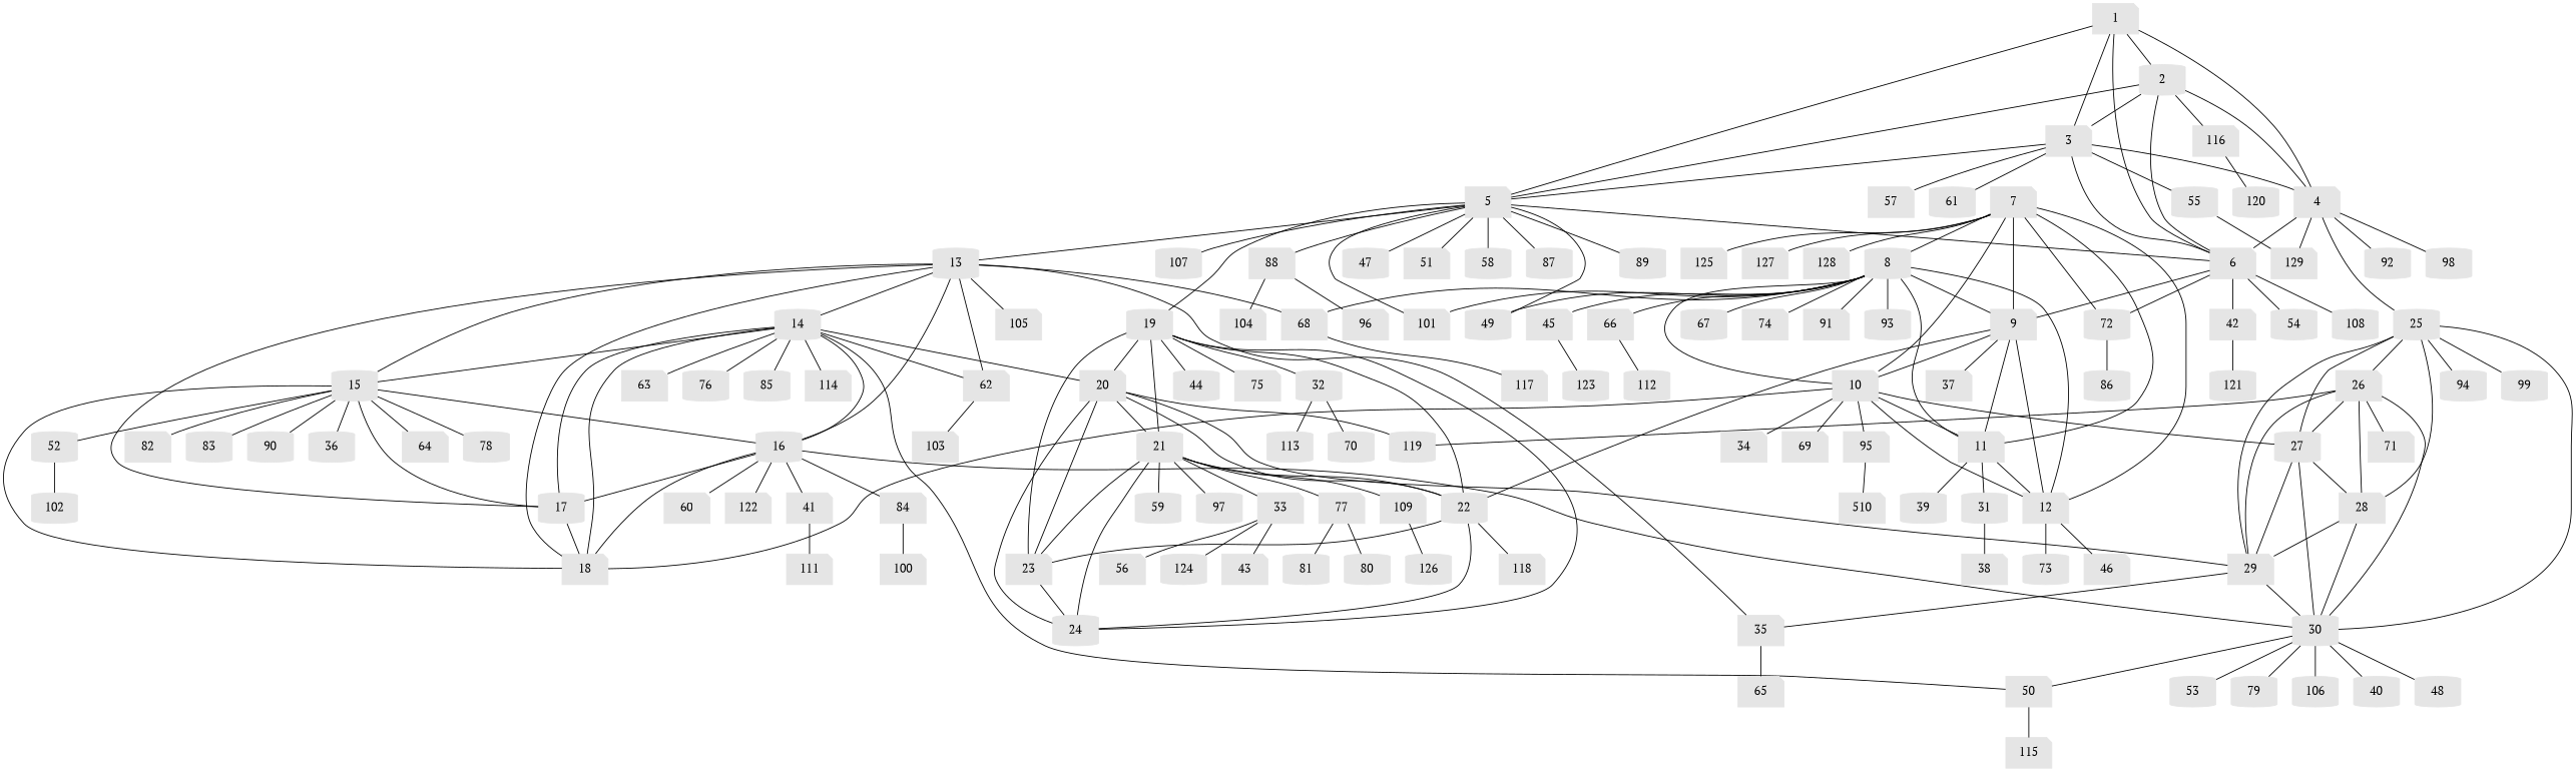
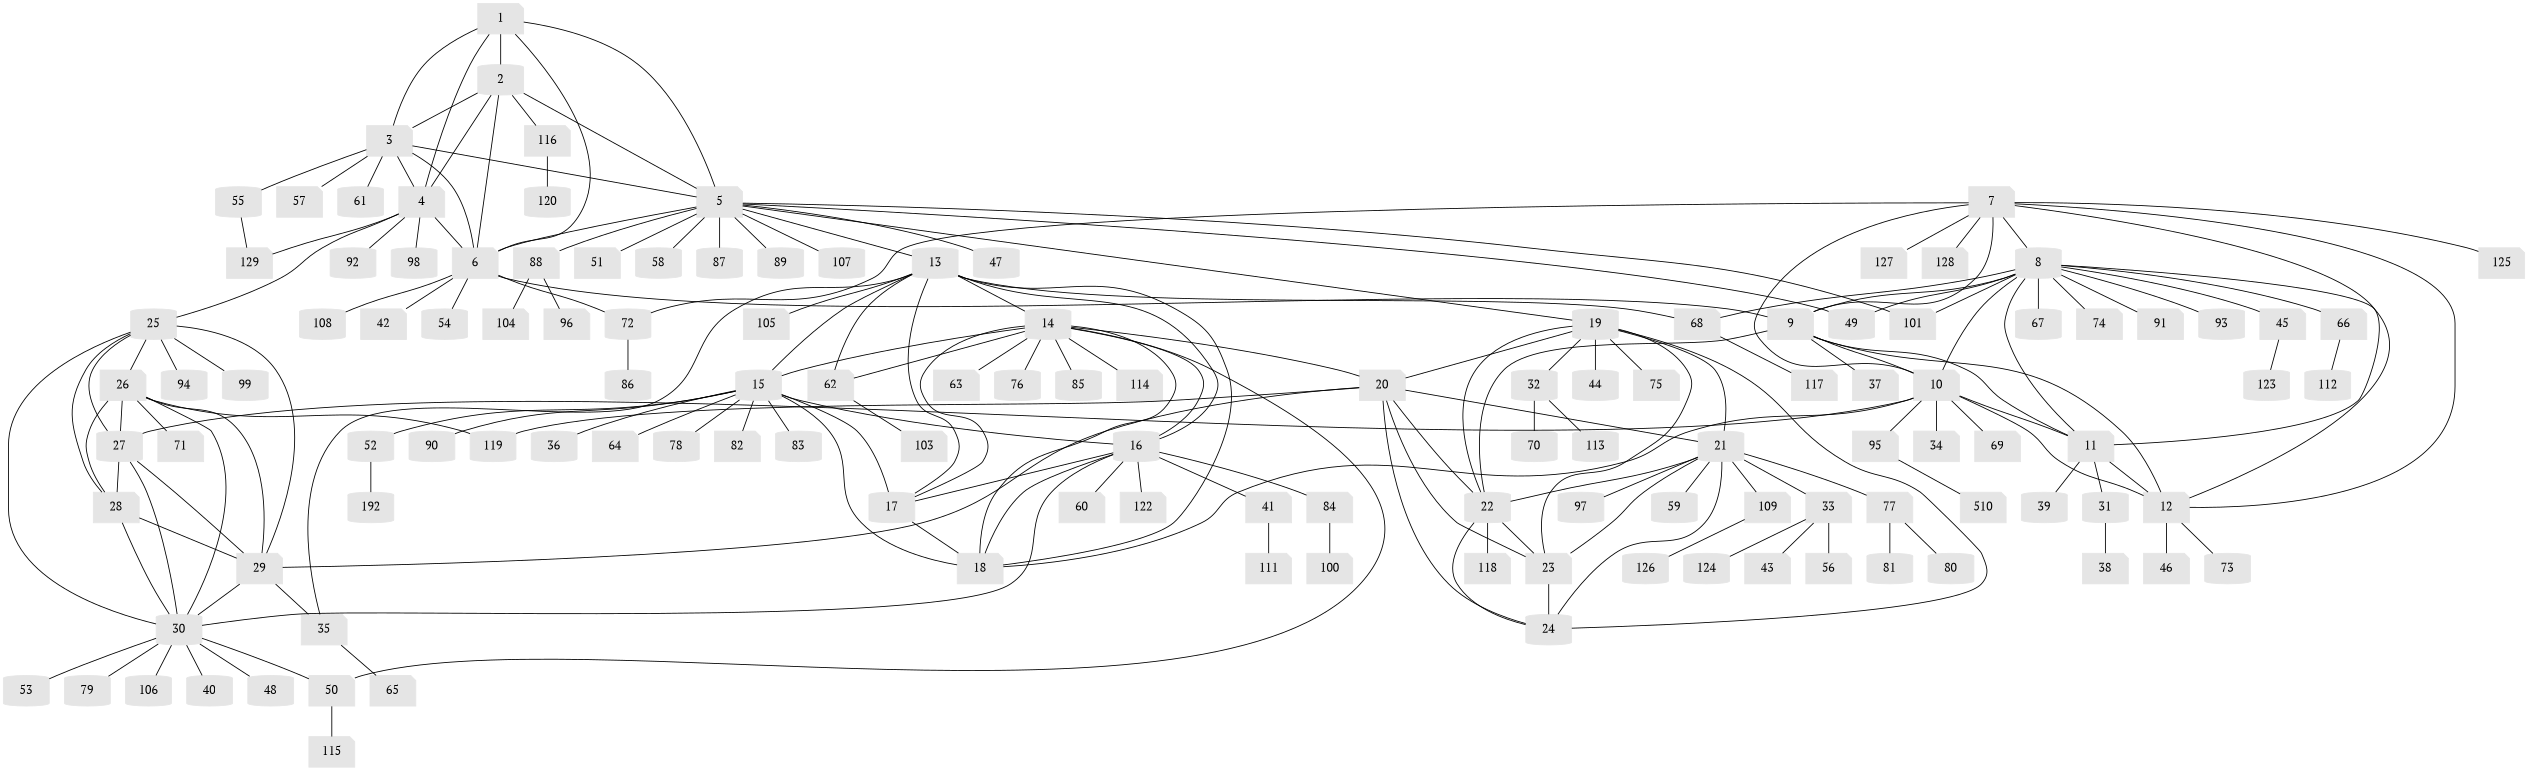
  graph {
    fontname="PT Serif"
    node [color=gray90 fontname="PT Serif" shape=note style=filled]
    edge [fontname="PT Serif"]
    2 [shape=cylinder]
    1
    3
    4
    5
    6
    116
    55 [shape=cylinder]
    57
    61 [shape=cylinder]
    25 [shape=cylinder]
    92 [shape=cylinder]
    98 [shape=cylinder]
    129
    13 [shape=cylinder]
    19 [shape=cylinder]
    47 [shape=cylinder]
    49 [shape=cylinder]
    51
    58 [shape=cylinder]
    87 [shape=cylinder]
    88
    89 [shape=cylinder]
    101
    107 [shape=cylinder]
    9
    42
    54 [shape=cylinder]
    72 [shape=cylinder]
    108 [shape=cylinder]
    120 [shape=cylinder]
    27 [shape=cylinder]
    30 [shape=cylinder]
    29
    26
    28
    94 [shape=cylinder]
    99 [shape=cylinder]
    68
    18
    14 [shape=cylinder]
    15 [shape=cylinder]
    16 [shape=cylinder]
    17 [shape=cylinder]
    35
    62
    105
    22 [shape=cylinder]
    20
    21 [shape=cylinder]
    23
    24 [shape=cylinder]
    32 [shape=cylinder]
    44 [shape=cylinder]
    75
    96
    104
    10
    11
    12
    37
-   121 [shape=cylinder]
    86 [shape=cylinder]
    7
    8 [shape=cylinder]
    125
    127
    128
    45
    66
    67 [shape=cylinder]
    74
    91
    93 [shape=cylinder]
    34
    69
    95
    31 [shape=cylinder]
    39 [shape=cylinder]
    46
    73 [shape=cylinder]
    123 [shape=cylinder]
    112 [shape=cylinder]
    117
    118
    n86 [label=510]
    38
    50
    63
    76 [shape=cylinder]
    85 [shape=cylinder]
    114
    36 [shape=cylinder]
    52 [shape=cylinder]
    64
    78 [shape=cylinder]
    82
    83 [shape=cylinder]
    90 [shape=cylinder]
    41
    60
    84
    122
    65
    103
    119 [shape=cylinder]
    115
-   102 [shape=cylinder]
+   102 [shape=cylinder label=192]
    40 [shape=cylinder]
    48 [shape=cylinder]
    53 [shape=cylinder]
    79 [shape=cylinder]
    106 [shape=cylinder]
    111
    100
    33
    59 [shape=cylinder]
    77
    97 [shape=cylinder]
    109
    70 [shape=cylinder]
    113 [shape=cylinder]
    43
    56
    124 [shape=cylinder]
    80 [shape=cylinder]
    81 [shape=cylinder]
    126 [shape=cylinder]
    71
    2 -- 3
    2 -- 4
    2 -- 5
    2 -- 6
    2 -- 116
    1 -- 2
    1 -- 3
    1 -- 4
    1 -- 5
    1 -- 6
    3 -- 4
    3 -- 5
    3 -- 6
    3 -- 55
    3 -- 57
    3 -- 61
    4 -- 6
    4 -- 25
    4 -- 92
    4 -- 98
    4 -- 129
    5 -- 6
    5 -- 13
    5 -- 19
    5 -- 47
    5 -- 49
    5 -- 51
    5 -- 58
    5 -- 87
    5 -- 88
    5 -- 89
    5 -- 101
    5 -- 107
    6 -- 9
    6 -- 42
    6 -- 54
    6 -- 72
    6 -- 108
    116 -- 120
    55 -- 129
    25 -- 27
    25 -- 30
    25 -- 29
    25 -- 26
    25 -- 28
    25 -- 94
    25 -- 99
    13 -- 68
    13 -- 18
    13 -- 14
    13 -- 15
    13 -- 16
    13 -- 17
    13 -- 35
    13 -- 62
    13 -- 105
    19 -- 22
    19 -- 20
    19 -- 21
    19 -- 23
    19 -- 24
    19 -- 32
    19 -- 44
    19 -- 75
    88 -- 96
    88 -- 104
    9 -- 22
    9 -- 10
    9 -- 11
    9 -- 12
    9 -- 37
-   42 -- 121
    72 -- 86
    27 -- 30
    27 -- 29
    27 -- 28
    30 -- 50
    30 -- 40
    30 -- 48
    30 -- 53
    30 -- 79
    30 -- 106
    29 -- 30
    29 -- 35
    26 -- 27
    26 -- 30
    26 -- 29
    26 -- 28
    26 -- 119
    26 -- 71
    28 -- 30
    28 -- 29
    68 -- 117
    14 -- 18
    14 -- 15
    14 -- 16
    14 -- 17
    14 -- 62
    14 -- 20
    14 -- 50
    14 -- 63
    14 -- 76
    14 -- 85
    14 -- 114
    15 -- 18
    15 -- 16
    15 -- 17
    15 -- 36
    15 -- 52
    15 -- 64
    15 -- 78
    15 -- 82
    15 -- 83
    15 -- 90
    16 -- 30
    16 -- 18
    16 -- 17
    16 -- 41
    16 -- 60
    16 -- 84
    16 -- 122
    17 -- 18
    35 -- 65
    62 -- 103
    22 -- 23
    22 -- 24
    22 -- 118
    20 -- 29
    20 -- 22
    20 -- 21
    20 -- 23
    20 -- 24
    20 -- 119
    21 -- 22
    21 -- 23
    21 -- 24
    21 -- 33
    21 -- 59
    21 -- 77
    21 -- 97
    21 -- 109
    23 -- 24
    32 -- 70
    32 -- 113
    10 -- 27
    10 -- 18
    10 -- 11
    10 -- 12
    10 -- 34
    10 -- 69
    10 -- 95
    11 -- 12
    11 -- 31
    11 -- 39
    12 -- 46
    12 -- 73
    7 -- 9
    7 -- 72
    7 -- 10
    7 -- 11
    7 -- 12
    7 -- 8
    7 -- 125
    7 -- 127
    7 -- 128
    8 -- 49
    8 -- 101
    8 -- 9
    8 -- 68
    8 -- 10
    8 -- 11
    8 -- 12
    8 -- 45
    8 -- 66
    8 -- 67
    8 -- 74
    8 -- 91
    8 -- 93
    45 -- 123
    66 -- 112
    95 -- n86
    31 -- 38
    50 -- 115
    52 -- 102
    41 -- 111
    84 -- 100
    33 -- 43
    33 -- 56
    33 -- 124
    77 -- 80
    77 -- 81
    109 -- 126
  }
